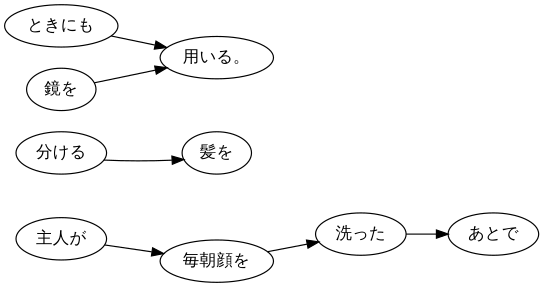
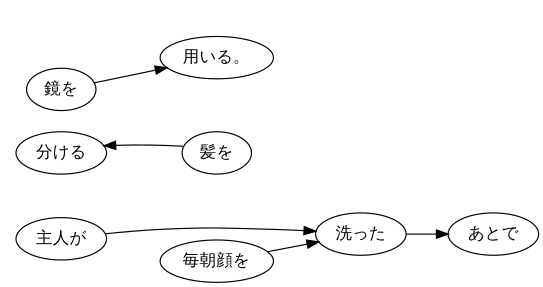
  digraph {
    rankdir=LR
    n1 [label="主人が"]
    n2 [label="洗った"]
    n3 [label="あとで"]
    n4 [label="毎朝顔を"]
    n5 [label="分ける"]
    n6 [label="髪を"]
-   n7 [label="ときにも"]
    n8 [label="用いる。"]
    n9 [label="鏡を"]
-   n1 -> n4
+   n1 -> n2
    n2 -> n3
    n4 -> n2
-   n5 -> n6
-   n7 -> n8
+   n6 -> n5
    n9 -> n8
  }
